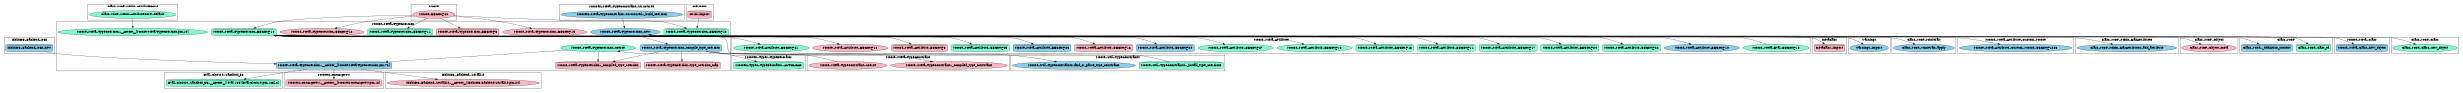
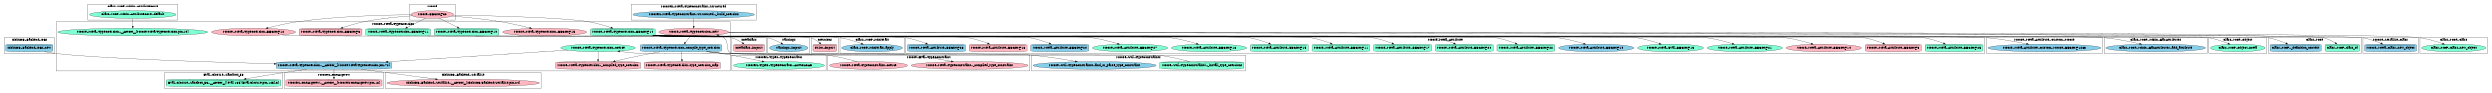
  digraph {
    node [fillcolor=aquamarine shape=cylinder style=filled]
    "Eval::Closure::Sandbox_53::__ANON__[(eval 135)[Eval/Closure.pm:125]:3]"
    "MooseX::OneArgNew::__ANON__[MooseX/OneArgNew.pm:18]" [fillcolor=lightpink]
    "KiokuDB::Backend::DBI::new" [fillcolor=skyblue]
    "metaclass::import" [fillcolor=lightpink]
    "Moose::Meta::Class::new_object" [fillcolor=skyblue]
    "Class::MOP::MiniTrait::apply" [fillcolor=skyblue shape=ellipse]
    "KiokuDB::Backend::Serialize::__ANON__[KiokuDB/Backend/Serialize.pm:24]" [fillcolor=lightpink shape=ellipse]
    "warnings::import" [fillcolor=skyblue shape=ellipse]
-   "MooseX::Types::TypeDecorator::AUTOLOAD"
+   "MooseX::Types::TypeDecorator::AUTOLOAD" [shape=ellipse]
    "Class::MOP::Class::new_object" [shape=ellipse]
    "Class::MOP::Mixin::AttributeCore::default" [shape=ellipse]
    "Moose::BEGIN@30" [fillcolor=lightpink shape=ellipse]
    "Moose::Meta::Attribute::BEGIN@25"
    "Moose::Meta::Attribute::BEGIN@3" [fillcolor=lightpink]
    "Moose::Meta::Attribute::BEGIN@14" [fillcolor=lightpink shape=ellipse]
    "Moose::Meta::Attribute::BEGIN@21" [shape=ellipse]
    n17 [label="Moose::Meta::Eval::BEGIN@13" shape=ellipse]
    "Moose::Meta::Attribute::BEGIN@10" [fillcolor=skyblue shape=ellipse]
    "Moose::Meta::Attribute::BEGIN@22"
    "Moose::Meta::Attribute::BEGIN@24"
    "Moose::Meta::Attribute::BEGIN@17"
    "Moose::Meta::Attribute::BEGIN@11"
    "Moose::Meta::Attribute::BEGIN@15"
    "Moose::Meta::Attribute::BEGIN@18" [shape=ellipse]
    "Moose::Meta::Attribute::BEGIN@27" [shape=ellipse]
    "Moose::Meta::Attribute::BEGIN@20" [fillcolor=skyblue]
    "Moose::Meta::Attribute::BEGIN@16" [fillcolor=lightpink]
    "Moose::Meta::Attribute::BEGIN@23" [fillcolor=skyblue]
    "MooseX::Meta::TypeConstraint::Structured::_build_coercion" [fillcolor=skyblue shape=ellipse]
    "Moose::Meta::TypeCoercion::__ANON__[Moose/Meta/TypeCoercion.pm:19]" [shape=ellipse]
    "Moose::Meta::TypeCoercion::BEGIN@12" [fillcolor=lightpink shape=ellipse]
    "Moose::Meta::TypeCoercion::__ANON__[Moose/Meta/TypeCoercion.pm:72]" [fillcolor=skyblue]
    "Moose::Meta::TypeCoercion::BEGIN@11"
    "Moose::Meta::TypeCoercion::BEGIN@15" [fillcolor=lightpink shape=ellipse]
    "Moose::Meta::TypeCoercion::type_coercion_map" [fillcolor=lightpink]
    "Moose::Meta::TypeCoercion::compile_type_coercion" [fillcolor=skyblue]
    "Moose::Meta::TypeCoercion::BEGIN@10"
    "Moose::Meta::TypeCoercion::BEGIN@14"
-   "Moose::Meta::TypeCoercion::new" [fillcolor=skyblue shape=ellipse]
+   "Moose::Meta::TypeCoercion::new" [fillcolor=lightpink shape=ellipse]
    "Moose::Meta::TypeCoercion::BEGIN@3" [fillcolor=lightpink]
    "Moose::Meta::TypeCoercion::coerce" [shape=ellipse]
    "Moose::Meta::TypeCoercion::_compiled_type_coercion" [fillcolor=lightpink]
    "Moose::Meta::Attribute::Custom::Moose::BEGIN@1283" [fillcolor=skyblue shape=ellipse]
    "Class::MOP::Mixin::HasAttributes::add_attribute" [fillcolor=skyblue shape=ellipse]
    "Moose::Meta::TypeConstraint::_compiled_type_constraint" [fillcolor=lightpink shape=ellipse]
    "Moose::Meta::TypeConstraint::coerce" [fillcolor=lightpink shape=ellipse]
    "Moose::Util::TypeConstraints::_install_type_coercions"
    "Moose::Util::TypeConstraints::find_or_parse_type_constraint" [fillcolor=skyblue shape=ellipse]
-   "Class::MOP::Object::meta" [fillcolor=lightpink shape=ellipse]
+   "Class::MOP::Object::meta" [shape=ellipse]
    "strict::import" [fillcolor=lightpink]
    "Class::MOP::class_of"
    "Class::MOP::_definition_context" [fillcolor=skyblue]
    subgraph cluster_1 {
      label="Eval::Closure::Sandbox_53"
      "Eval::Closure::Sandbox_53::__ANON__[(eval 135)[Eval/Closure.pm:125]:3]"
    }
    subgraph cluster_2 {
      label="MooseX::OneArgNew"
      "MooseX::OneArgNew::__ANON__[MooseX/OneArgNew.pm:18]"
    }
    subgraph cluster_3 {
      label="KiokuDB::Backend::DBI"
      "KiokuDB::Backend::DBI::new"
    }
    subgraph cluster_4 {
      label=metaclass
      "metaclass::import"
    }
    subgraph cluster_5 {
-     label="Moose::Meta::Class"
+     label="Moose::Serialize::Class"
      "Moose::Meta::Class::new_object"
    }
    subgraph cluster_6 {
      label="Class::MOP::MiniTrait"
      "Class::MOP::MiniTrait::apply"
    }
    subgraph cluster_7 {
      label="KiokuDB::Backend::Serialize"
      "KiokuDB::Backend::Serialize::__ANON__[KiokuDB/Backend/Serialize.pm:24]"
    }
    subgraph cluster_8 {
      label=warnings
      "warnings::import"
    }
    subgraph cluster_9 {
      label="MooseX::Types::TypeDecorator"
      "MooseX::Types::TypeDecorator::AUTOLOAD"
    }
    subgraph cluster_10 {
      label="Class::MOP::Class"
      "Class::MOP::Class::new_object"
    }
    subgraph cluster_11 {
      label="Class::MOP::Mixin::AttributeCore"
      "Class::MOP::Mixin::AttributeCore::default"
    }
    subgraph cluster_12 {
      label=Moose
      "Moose::BEGIN@30"
    }
    subgraph cluster_13 {
      label="Moose::Meta::Attribute"
      "Moose::Meta::Attribute::BEGIN@25"
      "Moose::Meta::Attribute::BEGIN@3"
      "Moose::Meta::Attribute::BEGIN@14"
      "Moose::Meta::Attribute::BEGIN@21"
      n17
      "Moose::Meta::Attribute::BEGIN@10"
      "Moose::Meta::Attribute::BEGIN@22"
      "Moose::Meta::Attribute::BEGIN@24"
      "Moose::Meta::Attribute::BEGIN@17"
      "Moose::Meta::Attribute::BEGIN@11"
      "Moose::Meta::Attribute::BEGIN@15"
      "Moose::Meta::Attribute::BEGIN@18"
      "Moose::Meta::Attribute::BEGIN@27"
      "Moose::Meta::Attribute::BEGIN@20"
      "Moose::Meta::Attribute::BEGIN@16"
      "Moose::Meta::Attribute::BEGIN@23"
    }
    subgraph cluster_14 {
      label="MooseX::Meta::TypeConstraint::Structured"
      "MooseX::Meta::TypeConstraint::Structured::_build_coercion"
    }
    subgraph cluster_15 {
      label="Moose::Meta::TypeCoercion"
      "Moose::Meta::TypeCoercion::__ANON__[Moose/Meta/TypeCoercion.pm:19]"
      "Moose::Meta::TypeCoercion::BEGIN@12"
      "Moose::Meta::TypeCoercion::__ANON__[Moose/Meta/TypeCoercion.pm:72]"
      "Moose::Meta::TypeCoercion::BEGIN@11"
      "Moose::Meta::TypeCoercion::BEGIN@15"
      "Moose::Meta::TypeCoercion::type_coercion_map"
      "Moose::Meta::TypeCoercion::compile_type_coercion"
      "Moose::Meta::TypeCoercion::BEGIN@10"
      "Moose::Meta::TypeCoercion::BEGIN@14"
      "Moose::Meta::TypeCoercion::new"
      "Moose::Meta::TypeCoercion::BEGIN@3"
      "Moose::Meta::TypeCoercion::coerce"
      "Moose::Meta::TypeCoercion::_compiled_type_coercion"
    }
    subgraph cluster_16 {
      label="Moose::Meta::Attribute::Custom::Moose"
      "Moose::Meta::Attribute::Custom::Moose::BEGIN@1283"
    }
    subgraph cluster_17 {
      label="Class::MOP::Mixin::HasAttributes"
      "Class::MOP::Mixin::HasAttributes::add_attribute"
    }
    subgraph cluster_18 {
-     label="Moose::Meta::TypeConstraint"
+     label="Moose::Eval::TypeConstraint"
      "Moose::Meta::TypeConstraint::_compiled_type_constraint"
      "Moose::Meta::TypeConstraint::coerce"
    }
    subgraph cluster_19 {
      label="Moose::Util::TypeConstraints"
      "Moose::Util::TypeConstraints::_install_type_coercions"
      "Moose::Util::TypeConstraints::find_or_parse_type_constraint"
    }
    subgraph cluster_20 {
      label="Class::MOP::Object"
      "Class::MOP::Object::meta"
    }
    subgraph cluster_21 {
      label=coercions
      "strict::import"
    }
    subgraph cluster_22 {
      label="Class::MOP"
      "Class::MOP::class_of"
      "Class::MOP::_definition_context"
    }
    "KiokuDB::Backend::DBI::new" -> "Moose::Meta::TypeCoercion::__ANON__[Moose/Meta/TypeCoercion.pm:72]"
    "Class::MOP::Mixin::AttributeCore::default" -> "Moose::Meta::TypeCoercion::__ANON__[Moose/Meta/TypeCoercion.pm:19]"
    "Moose::BEGIN@30" -> "Moose::Meta::TypeCoercion::BEGIN@12"
    "Moose::BEGIN@30" -> "Moose::Meta::TypeCoercion::BEGIN@11"
    "Moose::BEGIN@30" -> "Moose::Meta::TypeCoercion::BEGIN@15"
    "Moose::BEGIN@30" -> "Moose::Meta::TypeCoercion::BEGIN@10"
    "Moose::BEGIN@30" -> "Moose::Meta::TypeCoercion::BEGIN@14"
    "Moose::BEGIN@30" -> "Moose::Meta::TypeCoercion::BEGIN@3"
    "MooseX::Meta::TypeConstraint::Structured::_build_coercion" -> "Moose::Meta::TypeCoercion::new"
    "Moose::Meta::TypeCoercion::BEGIN@12" -> "metaclass::import"
    "Moose::Meta::TypeCoercion::__ANON__[Moose/Meta/TypeCoercion.pm:72]" -> "Eval::Closure::Sandbox_53::__ANON__[(eval 135)[Eval/Closure.pm:125]:3]"
    "Moose::Meta::TypeCoercion::__ANON__[Moose/Meta/TypeCoercion.pm:72]" -> "MooseX::OneArgNew::__ANON__[MooseX/OneArgNew.pm:18]"
    "Moose::Meta::TypeCoercion::__ANON__[Moose/Meta/TypeCoercion.pm:72]" -> "KiokuDB::Backend::Serialize::__ANON__[KiokuDB/Backend/Serialize.pm:24]"
    "Moose::Meta::TypeCoercion::BEGIN@11" -> "warnings::import"
    "Moose::Meta::TypeCoercion::compile_type_coercion" -> "MooseX::Types::TypeDecorator::AUTOLOAD"
    "Moose::Meta::TypeCoercion::compile_type_coercion" -> "Moose::Meta::TypeCoercion::type_coercion_map"
    "Moose::Meta::TypeCoercion::compile_type_coercion" -> "Moose::Meta::TypeCoercion::_compiled_type_coercion"
    "Moose::Meta::TypeCoercion::compile_type_coercion" -> "Moose::Meta::TypeConstraint::_compiled_type_constraint"
    "Moose::Meta::TypeCoercion::compile_type_coercion" -> "Moose::Util::TypeConstraints::find_or_parse_type_constraint"
-   "strict::import" -> "Moose::Meta::TypeCoercion::BEGIN@10"
+   "Moose::Meta::TypeCoercion::BEGIN@10" -> "strict::import"
    "Moose::Meta::TypeCoercion::BEGIN@14" -> "Class::MOP::MiniTrait::apply"
    "Moose::Meta::TypeCoercion::BEGIN@14" -> "Moose::Meta::Attribute::BEGIN@25"
    "Moose::Meta::TypeCoercion::BEGIN@14" -> "Moose::Meta::Attribute::BEGIN@3"
    "Moose::Meta::TypeCoercion::BEGIN@14" -> "Moose::Meta::Attribute::BEGIN@14"
    "Moose::Meta::TypeCoercion::BEGIN@14" -> "Moose::Meta::Attribute::BEGIN@21"
-   n17 -> "Moose::Meta::TypeCoercion::BEGIN@14"
+   "Moose::Meta::TypeCoercion::BEGIN@14" -> n17
    "Moose::Meta::TypeCoercion::BEGIN@14" -> "Moose::Meta::Attribute::BEGIN@10"
    "Moose::Meta::TypeCoercion::BEGIN@14" -> "Moose::Meta::Attribute::BEGIN@22"
    "Moose::Meta::TypeCoercion::BEGIN@14" -> "Moose::Meta::Attribute::BEGIN@24"
    "Moose::Meta::TypeCoercion::BEGIN@14" -> "Moose::Meta::Attribute::BEGIN@17"
    "Moose::Meta::TypeCoercion::BEGIN@14" -> "Moose::Meta::Attribute::BEGIN@11"
    "Moose::Meta::TypeCoercion::BEGIN@14" -> "Moose::Meta::Attribute::BEGIN@15"
    "Moose::Meta::TypeCoercion::BEGIN@14" -> "Moose::Meta::Attribute::BEGIN@18"
    "Moose::Meta::TypeCoercion::BEGIN@14" -> "Moose::Meta::Attribute::BEGIN@27"
    "Moose::Meta::TypeCoercion::BEGIN@14" -> "Moose::Meta::Attribute::BEGIN@20"
    "Moose::Meta::TypeCoercion::BEGIN@14" -> "Moose::Meta::Attribute::BEGIN@16"
    "Moose::Meta::TypeCoercion::BEGIN@14" -> "Moose::Meta::Attribute::BEGIN@23"
    "Moose::Meta::TypeCoercion::BEGIN@14" -> "Moose::Meta::Attribute::Custom::Moose::BEGIN@1283"
    "Moose::Meta::TypeCoercion::BEGIN@14" -> "Class::MOP::Mixin::HasAttributes::add_attribute"
    "Moose::Meta::TypeCoercion::BEGIN@14" -> "Class::MOP::Object::meta"
    "Moose::Meta::TypeCoercion::BEGIN@14" -> "Class::MOP::_definition_context"
    "Moose::Meta::TypeCoercion::new" -> "Moose::Meta::Class::new_object"
    "Moose::Meta::TypeCoercion::new" -> "Class::MOP::Class::new_object"
    "Moose::Meta::TypeCoercion::new" -> "Moose::Meta::TypeCoercion::compile_type_coercion"
    "Moose::Meta::TypeCoercion::new" -> "Class::MOP::class_of"
    "Moose::Meta::TypeCoercion::coerce" -> "Moose::Meta::TypeCoercion::__ANON__[Moose/Meta/TypeCoercion.pm:72]"
    "Moose::Meta::TypeCoercion::coerce" -> "Moose::Meta::TypeCoercion::_compiled_type_coercion"
    "Moose::Meta::TypeConstraint::coerce" -> "Moose::Meta::TypeCoercion::coerce"
    "Moose::Util::TypeConstraints::_install_type_coercions" -> "Moose::Meta::TypeCoercion::new"
  }
